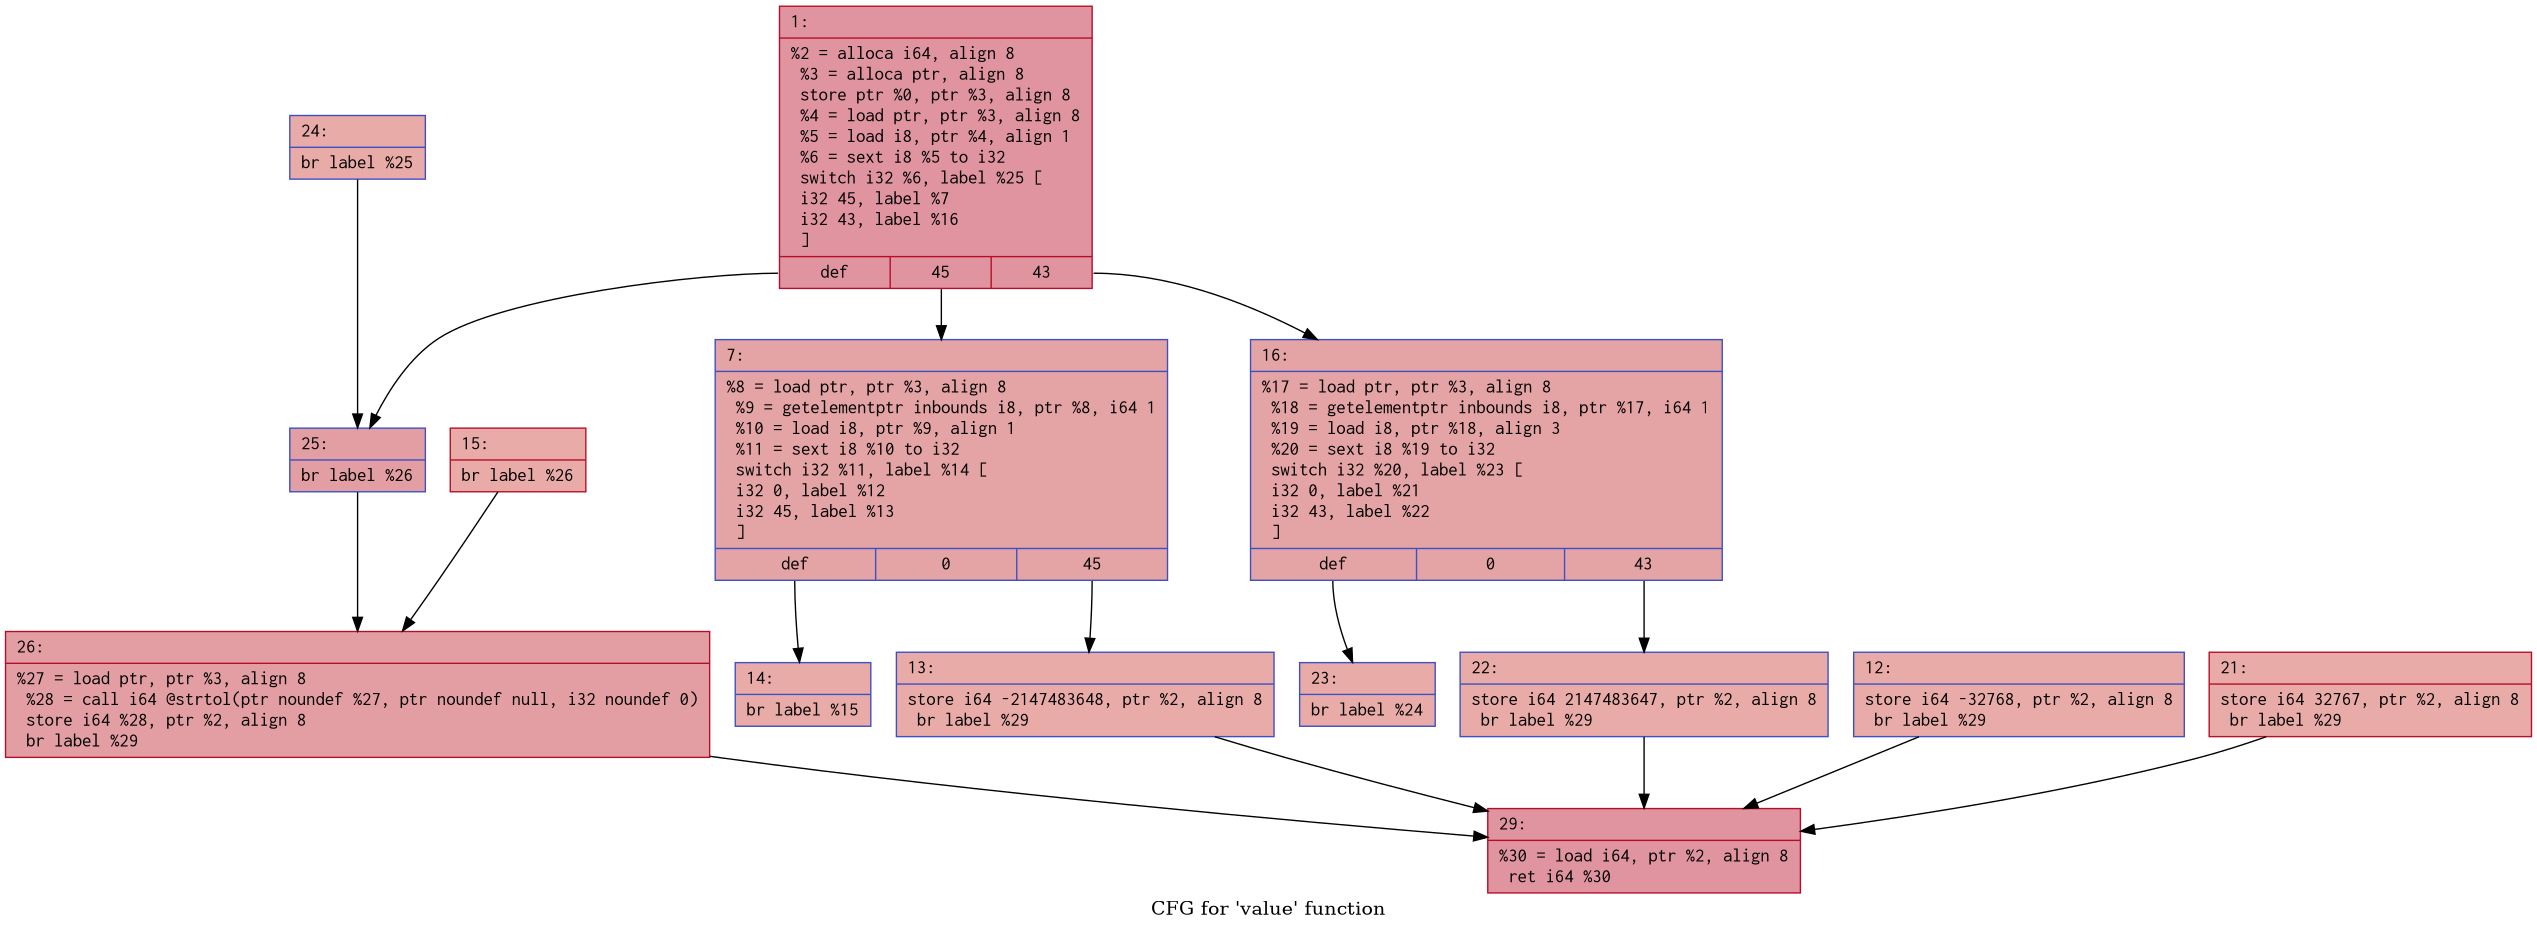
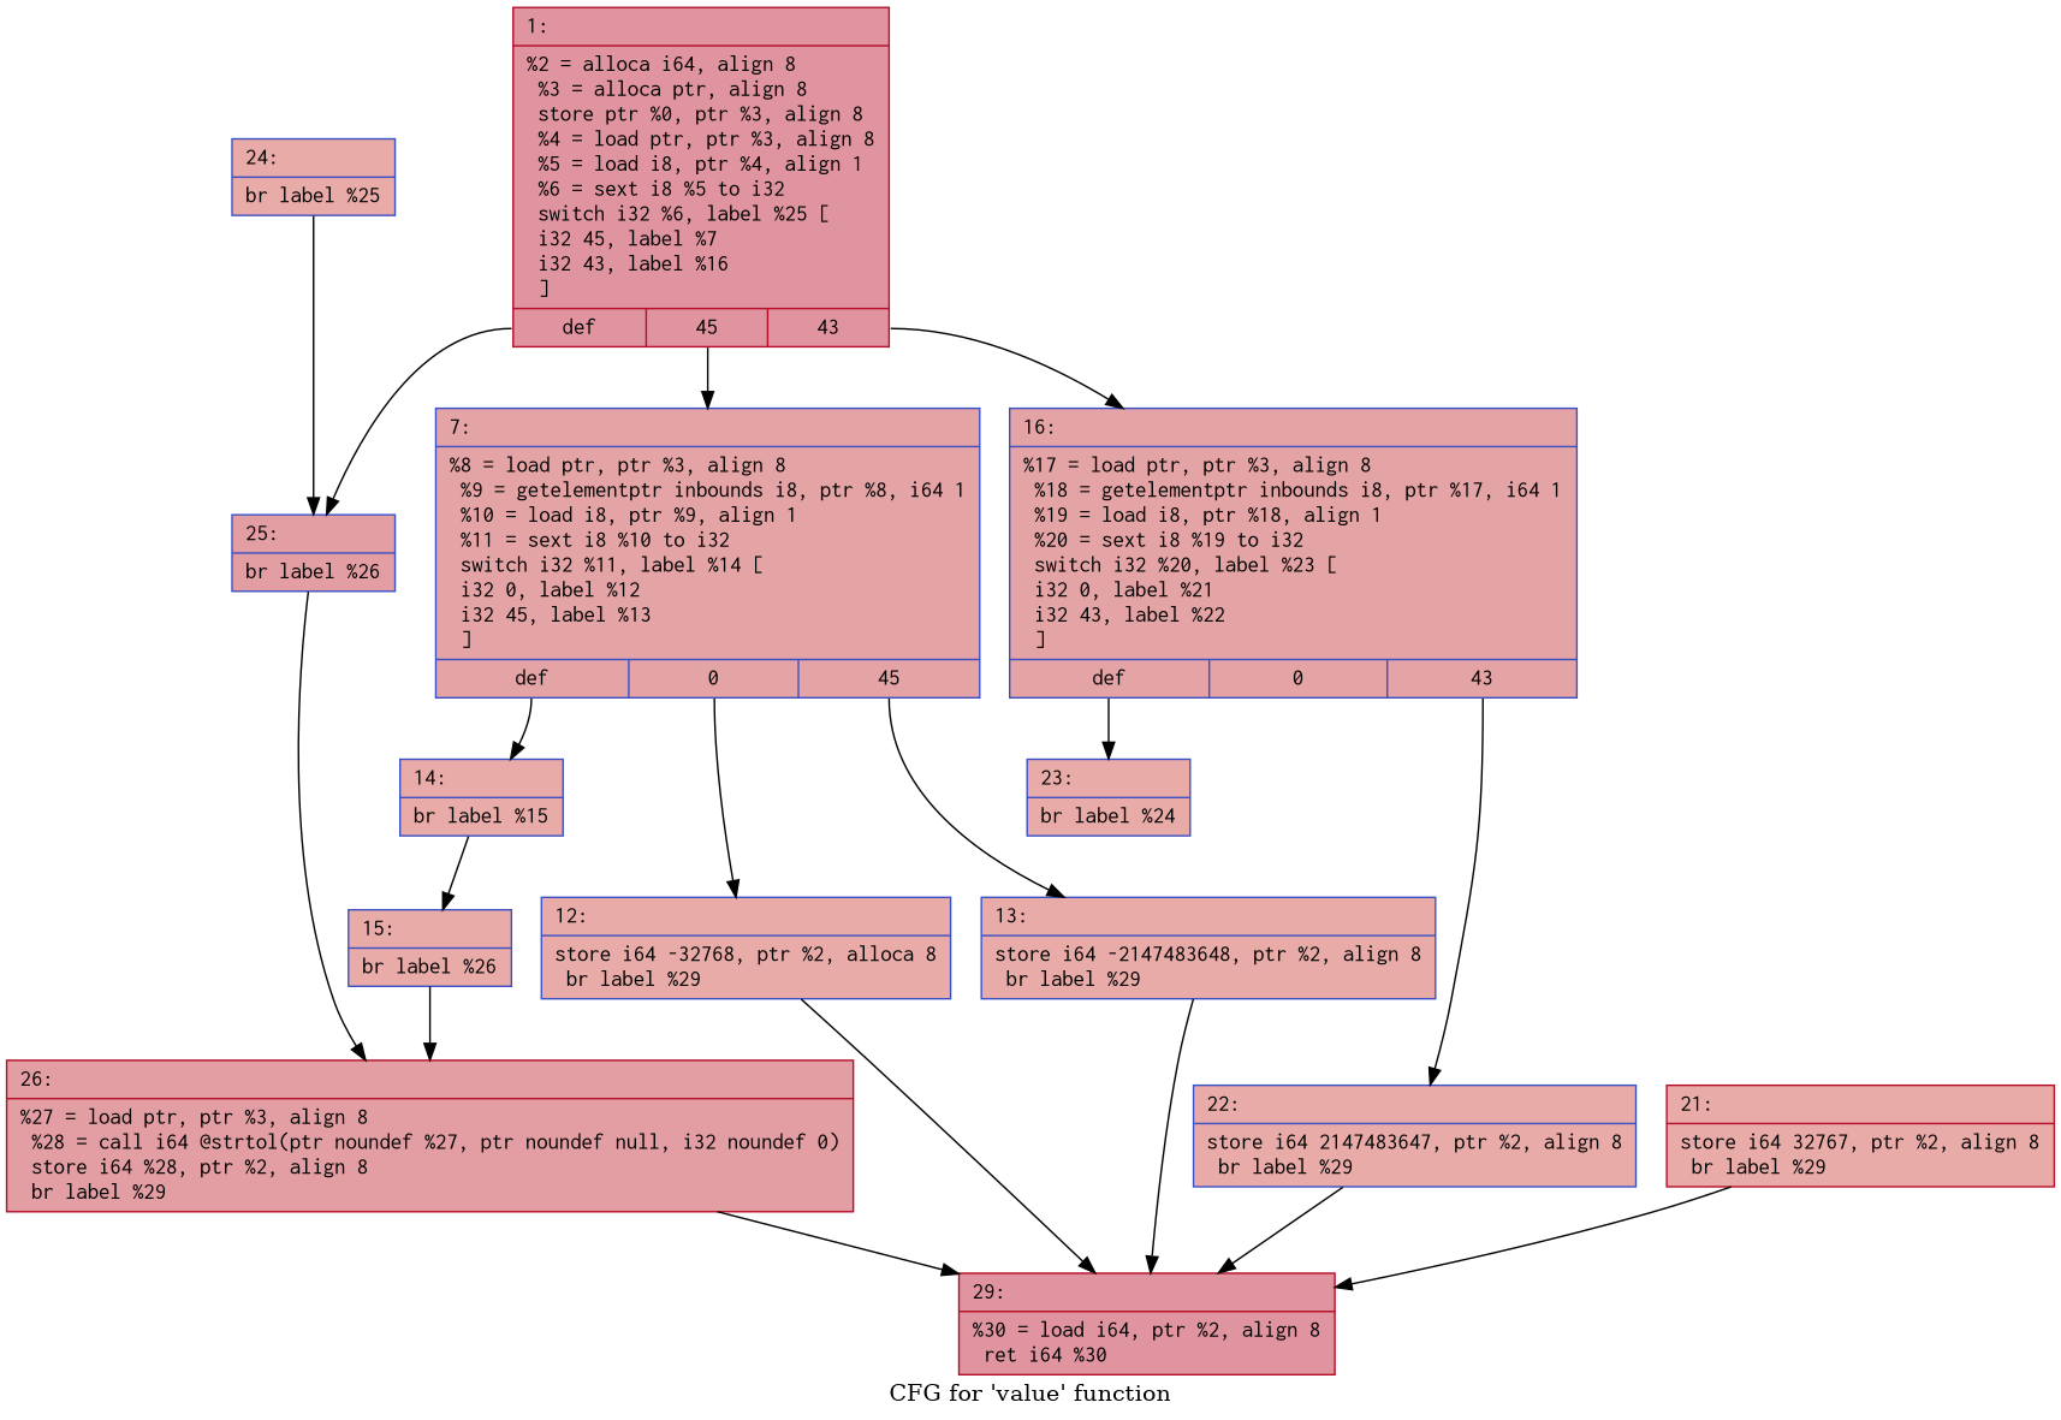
  digraph {
    label="CFG for 'value' function"
    node [color="#3d50c3ff" fillcolor="#cc403a70" fontname=Courier shape=record style=filled]
    n1 [color="#b70d28ff" fillcolor="#b70d2870" label="{1:\l|  %2 = alloca i64, align 8\l  %3 = alloca ptr, align 8\l  store ptr %0, ptr %3, align 8\l  %4 = load ptr, ptr %3, align 8\l  %5 = load i8, ptr %4, align 1\l  %6 = sext i8 %5 to i32\l  switch i32 %6, label %25 [\l    i32 45, label %7\l    i32 43, label %16\l  ]\l|{<s0>def|<s1>45|<s2>43}}"]
    n2 [fillcolor="#be242e70" label="{25:\l|  br label %26\l}"]
    n3 [fillcolor="#c32e3170" label="{7:\l|  %8 = load ptr, ptr %3, align 8\l  %9 = getelementptr inbounds i8, ptr %8, i64 1\l  %10 = load i8, ptr %9, align 1\l  %11 = sext i8 %10 to i32\l  switch i32 %11, label %14 [\l    i32 0, label %12\l    i32 45, label %13\l  ]\l|{<s0>def|<s1>0|<s2>45}}"]
-   n4 [fillcolor="#c32e3170" label="{16:\l|  %17 = load ptr, ptr %3, align 8\l  %18 = getelementptr inbounds i8, ptr %17, i64 1\l  %19 = load i8, ptr %18, align 3\l  %20 = sext i8 %19 to i32\l  switch i32 %20, label %23 [\l    i32 0, label %21\l    i32 43, label %22\l  ]\l|{<s0>def|<s1>0|<s2>43}}"]
+   n4 [fillcolor="#c32e3170" label="{16:\l|  %17 = load ptr, ptr %3, align 8\l  %18 = getelementptr inbounds i8, ptr %17, i64 1\l  %19 = load i8, ptr %18, align 1\l  %20 = sext i8 %19 to i32\l  switch i32 %20, label %23 [\l    i32 0, label %21\l    i32 43, label %22\l  ]\l|{<s0>def|<s1>0|<s2>43}}"]
    n5 [color="#b70d28ff" fillcolor="#be242e70" label="{26:\l|  %27 = load ptr, ptr %3, align 8\l  %28 = call i64 @strtol(ptr noundef %27, ptr noundef null, i32 noundef 0)\l  store i64 %28, ptr %2, align 8\l  br label %29\l}"]
    n6 [label="{14:\l|  br label %15\l}"]
-   n7 [label="{12:\l|  store i64 -32768, ptr %2, align 8\l  br label %29\l}"]
+   n7 [label="{12:\l|  store i64 -32768, ptr %2, alloca 8\l  br label %29\l}"]
    n8 [label="{13:\l|  store i64 -2147483648, ptr %2, align 8\l  br label %29\l}"]
    n9 [label="{23:\l|  br label %24\l}"]
    n10 [label="{22:\l|  store i64 2147483647, ptr %2, align 8\l  br label %29\l}"]
    n11 [color="#b70d28ff" fillcolor="#b70d2870" label="{29:\l|  %30 = load i64, ptr %2, align 8\l  ret i64 %30\l}"]
-   n12 [color="#b70d28ff" label="{15:\l|  br label %26\l}"]
+   n12 [label="{15:\l|  br label %26\l}"]
    n13 [color="#b70d28ff" label="{21:\l|  store i64 32767, ptr %2, align 8\l  br label %29\l}"]
    n14 [label="{24:\l|  br label %25\l}"]
    n1 -> n2 [tailport=s0]
    n1 -> n3 [tailport=s1]
    n1 -> n4 [tailport=s2]
    n2 -> n5
    n3 -> n6 [tailport=s0]
+   n3 -> n7 [tailport=s1]
    n3 -> n8 [tailport=s2]
    n4 -> n9 [tailport=s0]
    n4 -> n10 [tailport=s2]
    n5 -> n11
+   n6 -> n12
    n7 -> n11
    n8 -> n11
    n10 -> n11
    n12 -> n5
    n13 -> n11
    n14 -> n2
  }
